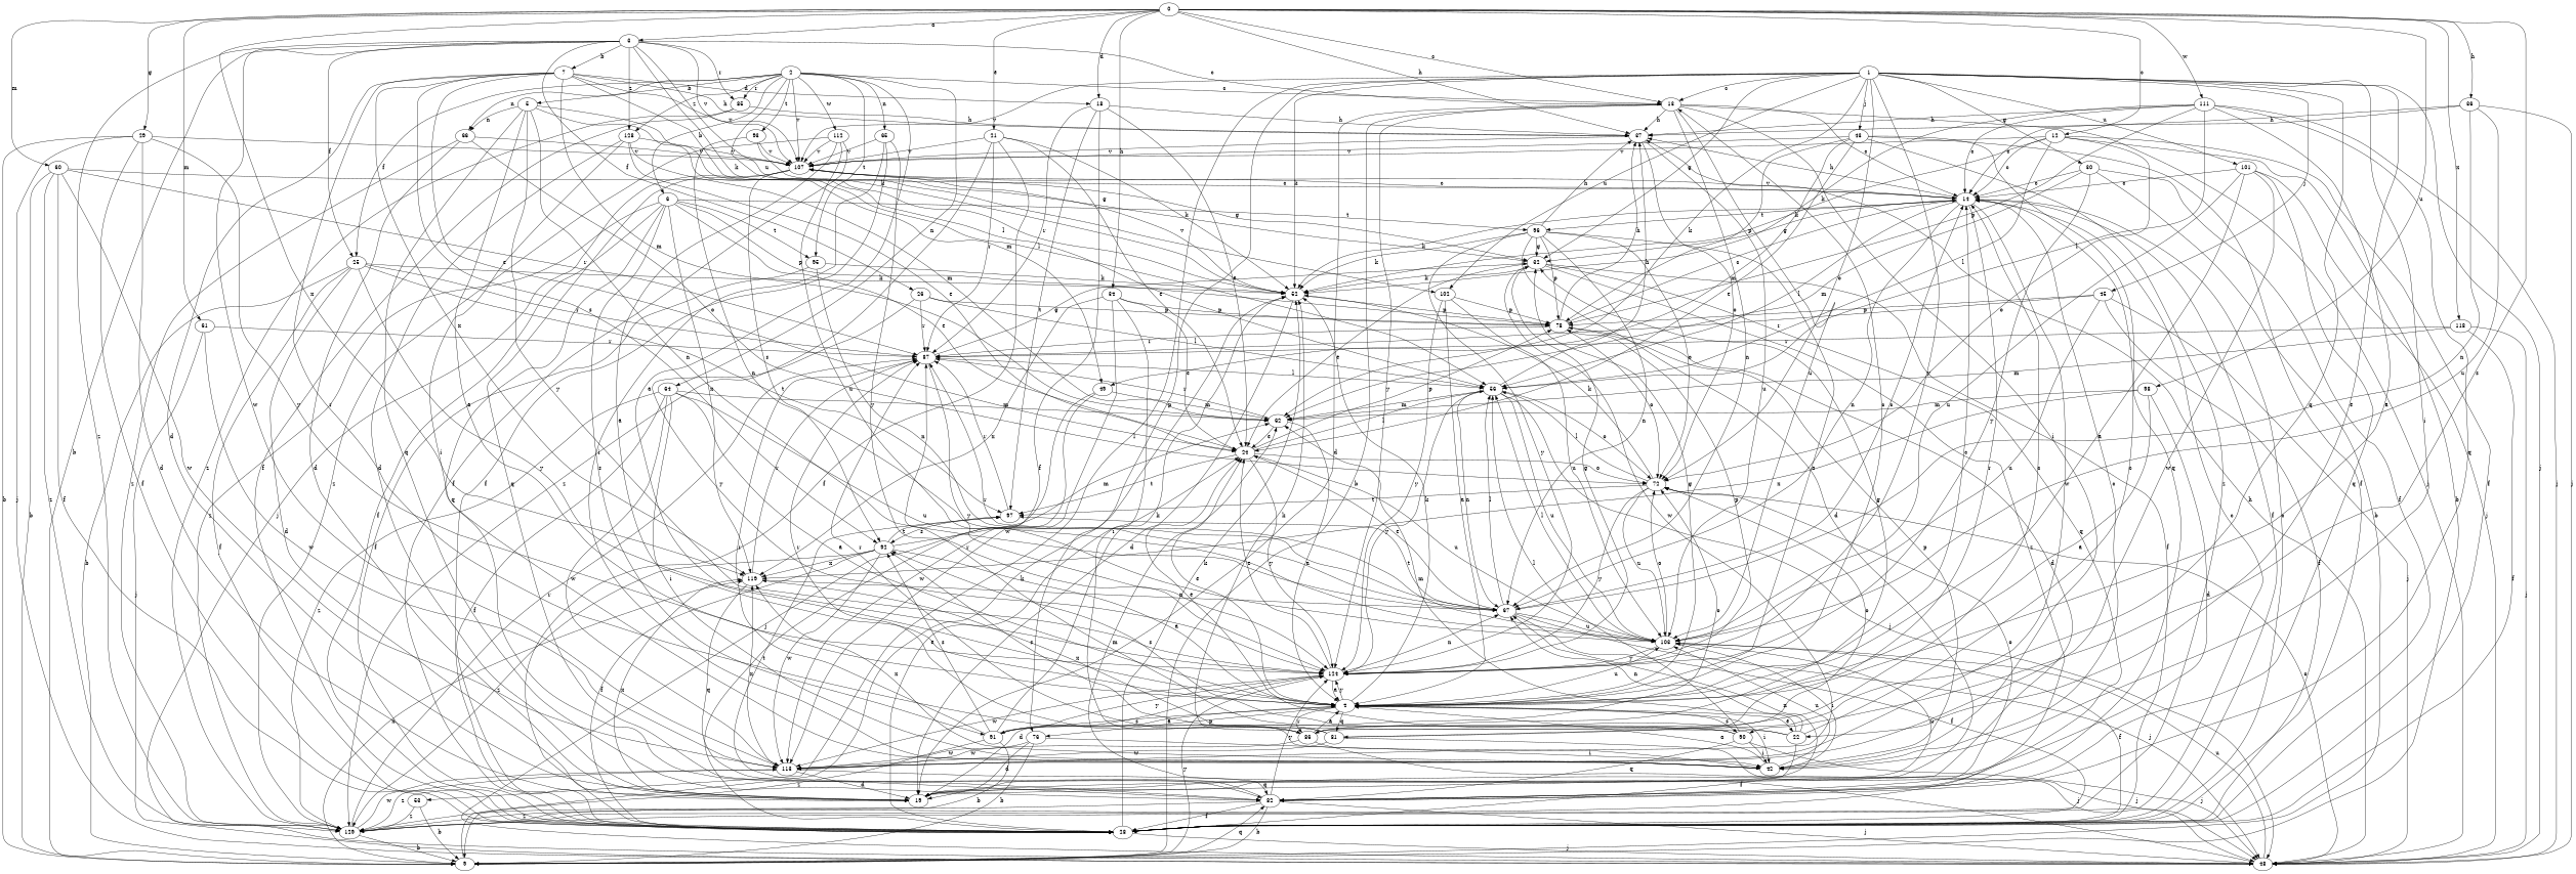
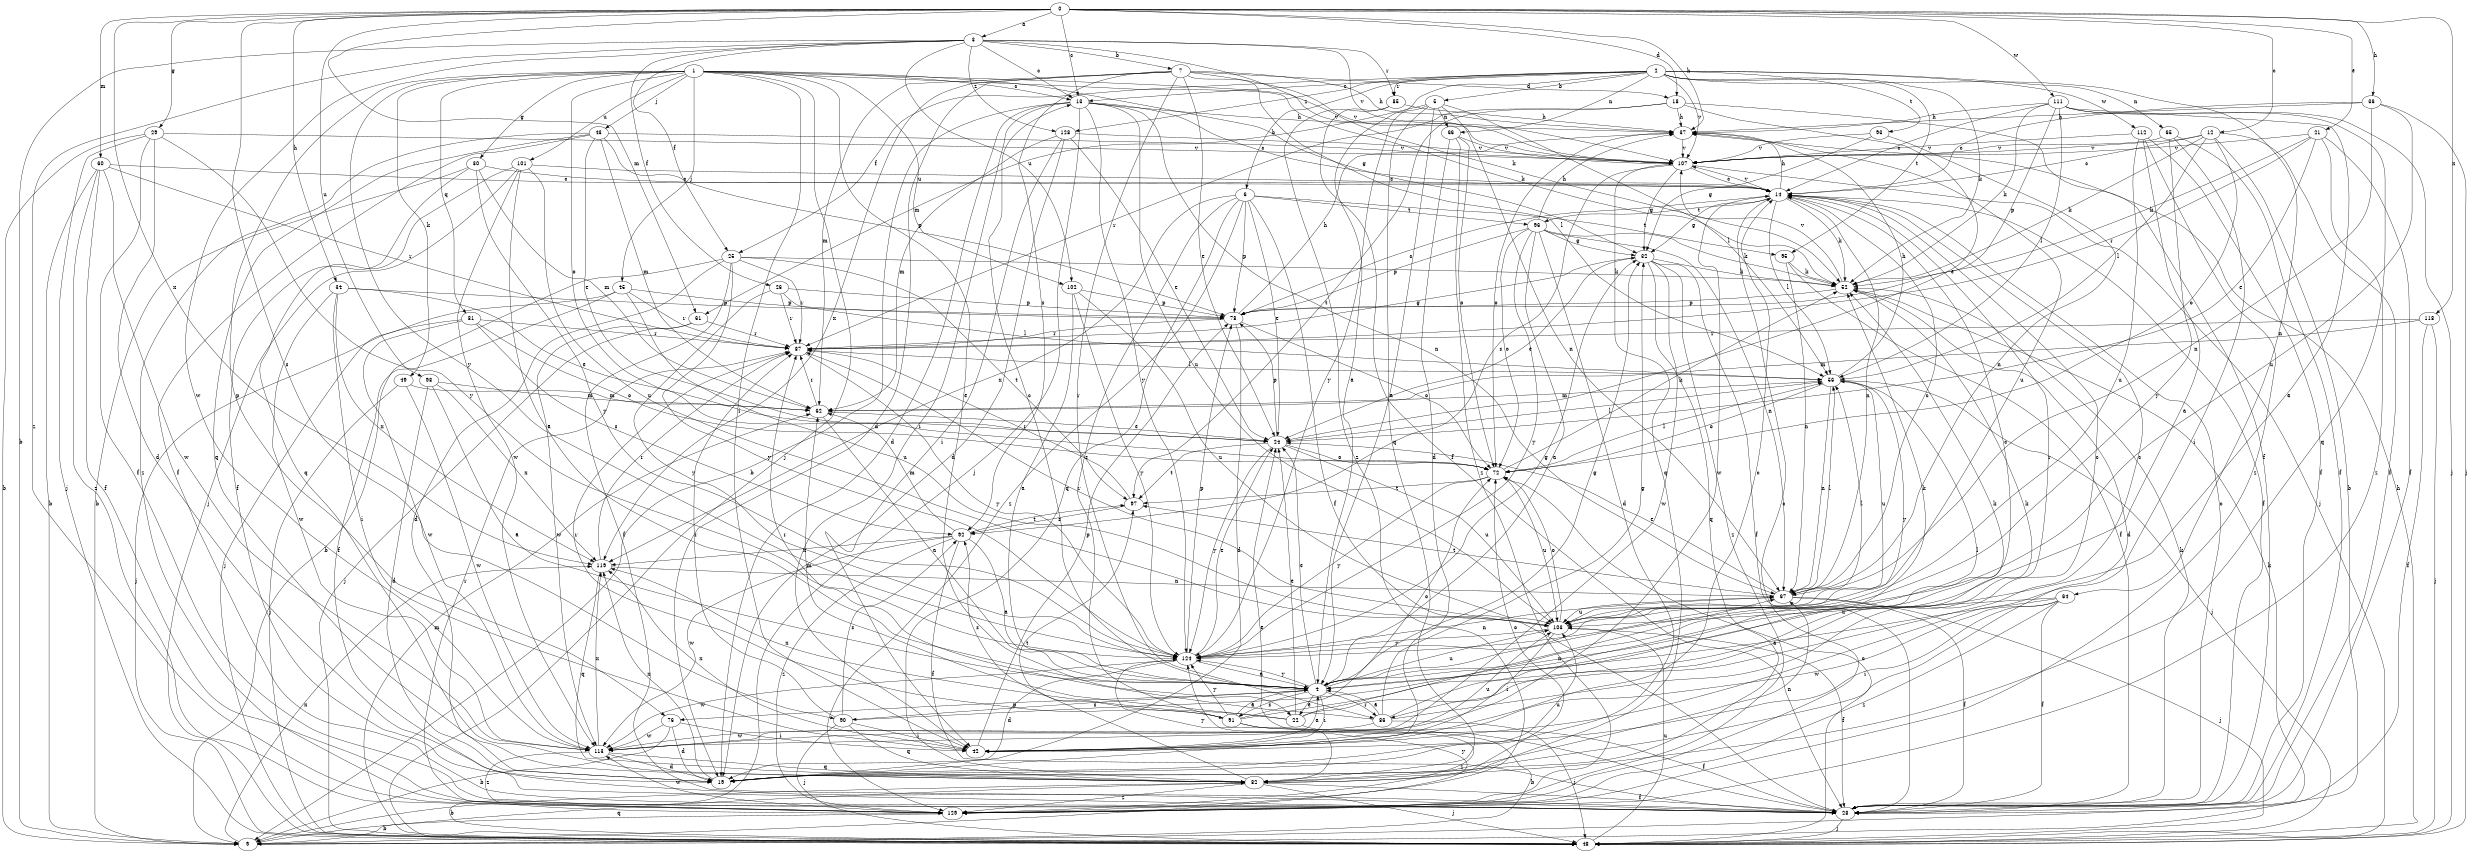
  strict digraph {
    0
    3
    12
    13
    18
    21
    29
    34
    36
    37
    60
    61
    90
    98
    111
    118
    119
    52
    102
    107
    25
    85
    128
    7
    9
    26
    113
    129
    72
    14
    56
    28
    42
    n34 [label=48]
    124
    103
    67
    19
    24
    87
    97
    78
    82
    92
    4
    62
    1
    22
    30
    32
    43
    45
    49
-   53
    76
    81
    101
    2
    5
    6
    64
    65
    66
    93
    95
    112
    86
    91
    96
    0 -> 3 [label=a]
    0 -> 12 [label=c]
    0 -> 13 [label=c]
    0 -> 18 [label=d]
    0 -> 21 [label=e]
    0 -> 29 [label=g]
    0 -> 34 [label=h]
    0 -> 36 [label=h]
    0 -> 37 [label=h]
    0 -> 60 [label=m]
    0 -> 61 [label=m]
    0 -> 90 [label=s]
    0 -> 98 [label=u]
    0 -> 111 [label=w]
    0 -> 118 [label=x]
    0 -> 119 [label=x]
    3 -> 13 [label=c]
    3 -> 52 [label=k]
    3 -> 102 [label=u]
    3 -> 107 [label=v]
    3 -> 25 [label=f]
    3 -> 85 [label=r]
    3 -> 128 [label=z]
    3 -> 7 [label=b]
    3 -> 9 [label=b]
    3 -> 26 [label=f]
    3 -> 113 [label=w]
    3 -> 129 [label=z]
    12 -> 52 [label=k]
    12 -> 107 [label=v]
    12 -> 9 [label=b]
    12 -> 72 [label=o]
    12 -> 14 [label=c]
    12 -> 56 [label=l]
    12 -> 28 [label=f]
    13 -> 37 [label=h]
    13 -> 9 [label=b]
    13 -> 14 [label=c]
    13 -> 42 [label=i]
    13 -> n34 [label=j]
    13 -> 124 [label=y]
    13 -> 103 [label=u]
    13 -> 67 [label=n]
    13 -> 19 [label=d]
    18 -> 37 [label=h]
    18 -> 28 [label=f]
    18 -> 24 [label=e]
    18 -> 87 [label=r]
    18 -> 97 [label=t]
    21 -> 52 [label=k]
    21 -> 107 [label=v]
    21 -> 129 [label=z]
    21 -> 28 [label=f]
    21 -> 24 [label=e]
    21 -> 87 [label=r]
    29 -> 107 [label=v]
    29 -> 9 [label=b]
    29 -> 28 [label=f]
    29 -> n34 [label=j]
    29 -> 124 [label=y]
    29 -> 19 [label=d]
    34 -> 119 [label=x]
    34 -> 113 [label=w]
    34 -> 42 [label=i]
    34 -> 24 [label=e]
    34 -> 78 [label=p]
    36 -> 37 [label=h]
    36 -> 14 [label=c]
    36 -> n34 [label=j]
    36 -> 103 [label=u]
    36 -> 67 [label=n]
    37 -> 107 [label=v]
    37 -> 72 [label=o]
    37 -> 103 [label=u]
    60 -> 9 [label=b]
    60 -> 113 [label=w]
    60 -> 129 [label=z]
    60 -> 14 [label=c]
    60 -> 28 [label=f]
    60 -> 87 [label=r]
    61 -> 113 [label=w]
    61 -> n34 [label=j]
    61 -> 87 [label=r]
    90 -> 56 [label=l]
    90 -> 42 [label=i]
    90 -> n34 [label=j]
    90 -> 87 [label=r]
    90 -> 82 [label=q]
    90 -> 92 [label=s]
    98 -> 119 [label=x]
    98 -> 19 [label=d]
    98 -> 4 [label=a]
    98 -> 62 [label=m]
    111 -> 37 [label=h]
    111 -> 52 [label=k]
    111 -> 14 [label=c]
    111 -> 56 [label=l]
    111 -> n34 [label=j]
    111 -> 78 [label=p]
    111 -> 82 [label=q]
    111 -> 4 [label=a]
    118 -> 28 [label=f]
    118 -> n34 [label=j]
    118 -> 87 [label=r]
    118 -> 62 [label=m]
    119 -> 67 [label=n]
    119 -> 87 [label=r]
    119 -> 82 [label=q]
    52 -> 107 [label=v]
    52 -> 19 [label=d]
    52 -> 78 [label=p]
    102 -> 124 [label=y]
    102 -> 103 [label=u]
    102 -> 78 [label=p]
    102 -> 4 [label=a]
    107 -> 14 [label=c]
    107 -> n34 [label=j]
    107 -> 82 [label=q]
    107 -> 92 [label=s]
    107 -> 32 [label=g]
    25 -> 52 [label=k]
    25 -> 9 [label=b]
    25 -> 28 [label=f]
    25 -> 124 [label=y]
    25 -> 19 [label=d]
    25 -> 87 [label=r]
    25 -> 97 [label=t]
    85 -> 37 [label=h]
    85 -> 129 [label=z]
    85 -> 28 [label=f]
    128 -> 107 [label=v]
    128 -> 42 [label=i]
    128 -> 19 [label=d]
    128 -> 24 [label=e]
    128 -> 62 [label=m]
    7 -> 18 [label=d]
    7 -> 37 [label=h]
    7 -> 119 [label=x]
    7 -> 107 [label=v]
    7 -> 56 [label=l]
    7 -> 19 [label=d]
    7 -> 24 [label=e]
    7 -> 92 [label=s]
    7 -> 62 [label=m]
    7 -> 86 [label=r]
    9 -> 119 [label=x]
    9 -> 52 [label=k]
    9 -> 124 [label=y]
    9 -> 82 [label=q]
    26 -> 56 [label=l]
    26 -> 124 [label=y]
    26 -> 87 [label=r]
    26 -> 78 [label=p]
    113 -> 119 [label=x]
    113 -> 129 [label=z]
    113 -> 19 [label=d]
    113 -> 82 [label=q]
    129 -> 9 [label=b]
    129 -> 113 [label=w]
    129 -> 14 [label=c]
    129 -> 87 [label=r]
    72 -> 52 [label=k]
    72 -> 56 [label=l]
    72 -> 124 [label=y]
    72 -> 103 [label=u]
    72 -> 97 [label=t]
    14 -> 37 [label=h]
    14 -> 52 [label=k]
    14 -> 107 [label=v]
    14 -> 113 [label=w]
    14 -> 56 [label=l]
    14 -> 28 [label=f]
    14 -> 67 [label=n]
    14 -> 32 [label=g]
    14 -> 86 [label=r]
    14 -> 96 [label=t]
    56 -> 37 [label=h]
    56 -> 72 [label=o]
    56 -> n34 [label=j]
    56 -> 124 [label=y]
    56 -> 103 [label=u]
    56 -> 67 [label=n]
    56 -> 62 [label=m]
    28 -> 52 [label=k]
    28 -> 14 [label=c]
    28 -> n34 [label=j]
    28 -> 24 [label=e]
    42 -> 119 [label=x]
    42 -> 14 [label=c]
    42 -> 103 [label=u]
    42 -> 78 [label=p]
    42 -> 4 [label=a]
    n34 -> 37 [label=h]
    n34 -> 72 [label=o]
    n34 -> 103 [label=u]
    n34 -> 62 [label=m]
    124 -> 113 [label=w]
    124 -> 67 [label=n]
    124 -> 19 [label=d]
    124 -> 24 [label=e]
    124 -> 78 [label=p]
    124 -> 4 [label=a]
    124 -> 32 [label=g]
    103 -> 72 [label=o]
    103 -> 56 [label=l]
    103 -> 28 [label=f]
    103 -> 42 [label=i]
    103 -> 124 [label=y]
    103 -> 87 [label=r]
    67 -> 14 [label=c]
    67 -> 56 [label=l]
    67 -> 28 [label=f]
    67 -> n34 [label=j]
    67 -> 103 [label=u]
    67 -> 24 [label=e]
    67 -> 97 [label=t]
    19 -> 119 [label=x]
    19 -> 103 [label=u]
    19 -> 67 [label=n]
    24 -> 72 [label=o]
    24 -> 56 [label=l]
    24 -> 124 [label=y]
    24 -> 103 [label=u]
    24 -> 97 [label=t]
    24 -> 78 [label=p]
    87 -> 56 [label=l]
    87 -> 124 [label=y]
    87 -> 32 [label=g]
    97 -> 87 [label=r]
    97 -> 92 [label=s]
    78 -> 37 [label=h]
    78 -> 72 [label=o]
    78 -> 14 [label=c]
    78 -> 19 [label=d]
    78 -> 87 [label=r]
    82 -> 9 [label=b]
    82 -> 129 [label=z]
    82 -> 72 [label=o]
    82 -> 28 [label=f]
    82 -> n34 [label=j]
    82 -> 124 [label=y]
    82 -> 97 [label=t]
    92 -> 119 [label=x]
    92 -> 113 [label=w]
    92 -> 129 [label=z]
    92 -> 28 [label=f]
    92 -> 97 [label=t]
    92 -> 4 [label=a]
    92 -> 62 [label=m]
    4 -> 13 [label=c]
    4 -> 90 [label=s]
    4 -> 52 [label=k]
    4 -> 14 [label=c]
    4 -> 42 [label=i]
    4 -> 124 [label=y]
    4 -> 103 [label=u]
    4 -> 24 [label=e]
    4 -> 22 [label=e]
    4 -> 32 [label=g]
    4 -> 76 [label=p]
-   4 -> 81 [label=q]
    4 -> 86 [label=r]
    4 -> 91 [label=s]
    62 -> 24 [label=e]
    62 -> 87 [label=r]
    62 -> 4 [label=a]
    1 -> 13 [label=c]
    1 -> 52 [label=k]
    1 -> 102 [label=u]
    1 -> 107 [label=v]
    1 -> 72 [label=o]
    1 -> 42 [label=i]
    1 -> n34 [label=j]
    1 -> 124 [label=y]
    1 -> 22 [label=e]
    1 -> 30 [label=g]
    1 -> 32 [label=g]
    1 -> 43 [label=j]
    1 -> 45 [label=j]
    1 -> 49 [label=k]
-   1 -> 53 [label=l]
    1 -> 76 [label=p]
    1 -> 81 [label=q]
    1 -> 101 [label=u]
    22 -> 119 [label=x]
    22 -> 14 [label=c]
    22 -> 28 [label=f]
    22 -> 67 [label=n]
    22 -> 24 [label=e]
    22 -> 62 [label=m]
    30 -> 9 [label=b]
    30 -> 14 [label=c]
    30 -> 28 [label=f]
    30 -> 124 [label=y]
    30 -> 62 [label=m]
    32 -> 52 [label=k]
    32 -> 113 [label=w]
    32 -> 129 [label=z]
    32 -> 28 [label=f]
    32 -> 24 [label=e]
    32 -> 82 [label=q]
    43 -> 107 [label=v]
    43 -> 129 [label=z]
    43 -> 28 [label=f]
    43 -> 24 [label=e]
    43 -> 78 [label=p]
    43 -> 82 [label=q]
    43 -> 62 [label=m]
    45 -> 28 [label=f]
    45 -> n34 [label=j]
    45 -> 103 [label=u]
    45 -> 87 [label=r]
    45 -> 78 [label=p]
    49 -> 113 [label=w]
    49 -> n34 [label=j]
    49 -> 62 [label=m]
-   53 -> 9 [label=b]
-   53 -> 129 [label=z]
    76 -> 9 [label=b]
    76 -> 113 [label=w]
    76 -> 42 [label=i]
    76 -> 19 [label=d]
    81 -> 113 [label=w]
    81 -> 72 [label=o]
    81 -> n34 [label=j]
    81 -> 87 [label=r]
    81 -> 92 [label=s]
    101 -> 113 [label=w]
    101 -> 14 [label=c]
    101 -> n34 [label=j]
    101 -> 103 [label=u]
    101 -> 82 [label=q]
    101 -> 4 [label=a]
    2 -> 13 [label=c]
    2 -> 52 [label=k]
    2 -> 107 [label=v]
    2 -> 25 [label=f]
    2 -> 85 [label=r]
    2 -> 128 [label=z]
    2 -> 4 [label=a]
    2 -> 5 [label=b]
    2 -> 6 [label=b]
    2 -> 64 [label=n]
    2 -> 65 [label=n]
    2 -> 66 [label=n]
    2 -> 93 [label=t]
    2 -> 95 [label=t]
    2 -> 112 [label=w]
-   5 -> 49 [label=m]
+   5 -> 61 [label=m]
    5 -> 56 [label=l]
    5 -> 124 [label=y]
    5 -> 67 [label=n]
    5 -> 82 [label=q]
    5 -> 4 [label=a]
    5 -> 66 [label=n]
    6 -> 119 [label=x]
    6 -> 129 [label=z]
    6 -> 28 [label=f]
    6 -> 24 [label=e]
    6 -> 78 [label=p]
    6 -> 82 [label=q]
    6 -> 95 [label=t]
    6 -> 91 [label=s]
    6 -> 96 [label=t]
    64 -> 113 [label=w]
    64 -> 129 [label=z]
    64 -> 28 [label=f]
    64 -> 42 [label=i]
    64 -> 103 [label=u]
    64 -> 4 [label=a]
-   64 -> 62 [label=m]
    65 -> 107 [label=v]
    65 -> 28 [label=f]
    65 -> 42 [label=i]
    65 -> 124 [label=y]
    66 -> 107 [label=v]
    66 -> 129 [label=z]
    66 -> 72 [label=o]
    66 -> 19 [label=d]
    93 -> 107 [label=v]
    93 -> 67 [label=n]
    93 -> 32 [label=g]
    95 -> 52 [label=k]
    95 -> 28 [label=f]
    95 -> 67 [label=n]
    112 -> 107 [label=v]
    112 -> 129 [label=z]
    112 -> 28 [label=f]
    112 -> 103 [label=u]
    112 -> 4 [label=a]
    86 -> 52 [label=k]
    86 -> 113 [label=w]
    86 -> 14 [label=c]
    86 -> n34 [label=j]
    86 -> 87 [label=r]
    86 -> 4 [label=a]
    86 -> 32 [label=g]
    91 -> 52 [label=k]
    91 -> 9 [label=b]
    91 -> 129 [label=z]
    91 -> 72 [label=o]
    91 -> 124 [label=y]
    91 -> 87 [label=r]
    91 -> 92 [label=s]
    91 -> 4 [label=a]
    96 -> 37 [label=h]
    96 -> 52 [label=k]
    96 -> 72 [label=o]
    96 -> 124 [label=y]
    96 -> 67 [label=n]
    96 -> 19 [label=d]
    96 -> 78 [label=p]
    96 -> 4 [label=a]
    96 -> 32 [label=g]
  }
